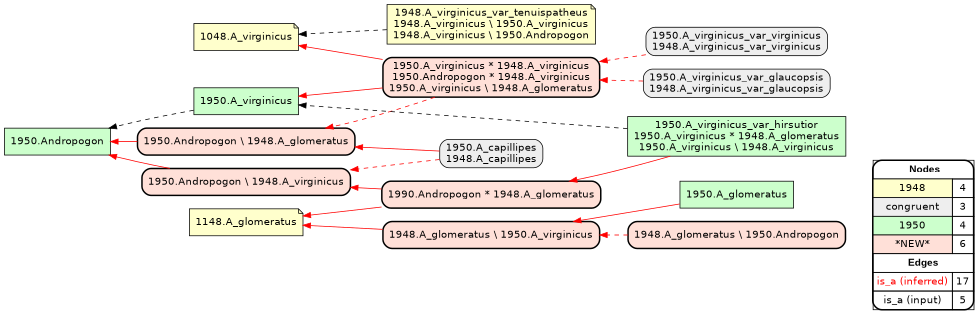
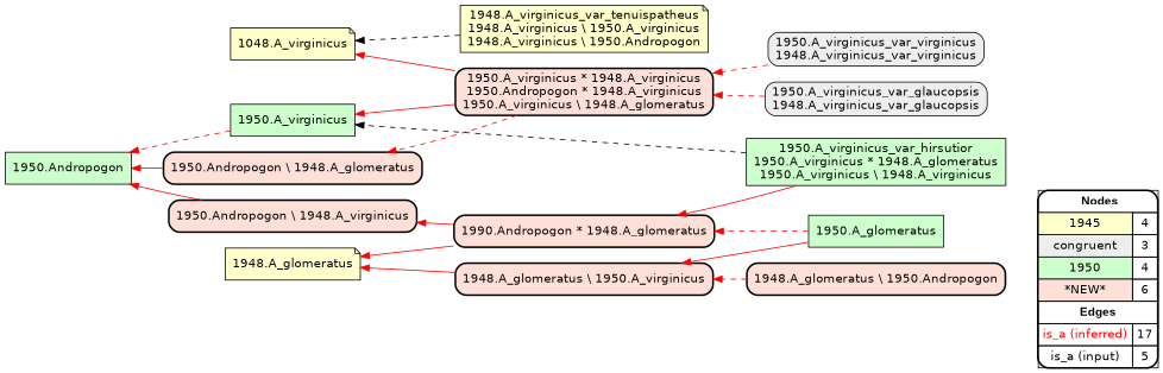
  digraph {
    rankdir=RL
    node [fillcolor="#FFE0D8" fontname=helvetica shape=box style="filled,rounded,bold"]
    edge [arrowhead=normal color="#FF0000" constraint=true penwidth=1 style=dashed]
-   n1 [fillcolor=white label=<   <TABLE BORDER="0" CELLBORDER="1" CELLSPACING="0" CELLPADDING="4">  <TR> <TD COLSPAN="2"><font face="Arial Black"> Nodes</font></TD> </TR>  <TR>   <TD bgcolor="#FFFFCC" fontname="helvetica">1948</TD>   <TD>4</TD>   </TR>  <TR>   <TD bgcolor="#EEEEEE" fontname="helvetica">congruent</TD>   <TD>3</TD>   </TR>  <TR>   <TD bgcolor="#CCFFCC" fontname="helvetica">1950</TD>   <TD>4</TD>   </TR>  <TR>   <TD bgcolor="#FFE0D8" fontname="helvetica">*NEW*</TD>   <TD>6</TD>   </TR>  <TR> <TD COLSPAN="2"><font face = "Arial Black"> Edges </font></TD> </TR>  <TR>   <TD><font color ="#FF0000">is_a (inferred)</font></TD><TD>17</TD> </TR> <TR>   <TD><font color ="#000000">is_a (input)</font></TD><TD>5</TD> </TR> </TABLE>   > margin=0]
+   n1 [fillcolor=white label=<   <TABLE BORDER="0" CELLBORDER="1" CELLSPACING="0" CELLPADDING="4">  <TR> <TD COLSPAN="2"><font face="Arial Black"> Nodes</font></TD> </TR>  <TR>   <TD bgcolor="#FFFFCC" fontname="helvetica">1945</TD>   <TD>4</TD>   </TR>  <TR>   <TD bgcolor="#EEEEEE" fontname="helvetica">congruent</TD>   <TD>3</TD>   </TR>  <TR>   <TD bgcolor="#CCFFCC" fontname="helvetica">1950</TD>   <TD>4</TD>   </TR>  <TR>   <TD bgcolor="#FFE0D8" fontname="helvetica">*NEW*</TD>   <TD>6</TD>   </TR>  <TR> <TD COLSPAN="2"><font face = "Arial Black"> Edges </font></TD> </TR>  <TR>   <TD><font color ="#FF0000">is_a (inferred)</font></TD><TD>17</TD> </TR> <TR>   <TD><font color ="#000000">is_a (input)</font></TD><TD>5</TD> </TR> </TABLE>   > margin=0]
    n2 [fillcolor="#FFFFCC" label="1048.A_virginicus" shape=note style=filled]
-   "1948.A_glomeratus" [fillcolor="#FFFFCC" shape=note style=filled label="1148.A_glomeratus"]
+   "1948.A_glomeratus" [fillcolor="#FFFFCC" shape=note style=filled]
    "1948.A_virginicus_var_tenuispatheus\n1948.A_virginicus \\ 1950.A_virginicus\n1948.A_virginicus \\ 1950.Andropogon" [fillcolor="#FFFFCC" shape=note style=filled]
    "1950.A_virginicus_var_glaucopsis\n1948.A_virginicus_var_glaucopsis" [fillcolor="#EEEEEE" style="filled,rounded"]
    "1950.A_virginicus * 1948.A_virginicus\n1950.Andropogon * 1948.A_virginicus\n1950.A_virginicus \\ 1948.A_glomeratus"
    "1950.Andropogon \\ 1948.A_glomeratus"
    "1950.A_virginicus" [fillcolor="#CCFFCC" style=filled]
-   "1950.A_capillipes\n1948.A_capillipes" [fillcolor="#EEEEEE" style="filled,rounded"]
    "1950.Andropogon \\ 1948.A_virginicus"
    "1950.Andropogon" [fillcolor="#CCFFCC" style=filled]
    "1950.A_virginicus_var_virginicus\n1948.A_virginicus_var_virginicus" [fillcolor="#EEEEEE" style="filled,rounded"]
    "1950.A_virginicus_var_hirsutior\n1950.A_virginicus * 1948.A_glomeratus\n1950.A_virginicus \\ 1948.A_virginicus" [fillcolor="#CCFFCC" style=filled]
    n14 [label="1990.Andropogon * 1948.A_glomeratus"]
    "1950.A_glomeratus" [fillcolor="#CCFFCC" style=filled]
    "1948.A_glomeratus \\ 1950.A_virginicus"
    "1948.A_glomeratus \\ 1950.Andropogon"
    subgraph sub_1 {
      rank=source
      n1
    }
    "1948.A_virginicus_var_tenuispatheus\n1948.A_virginicus \\ 1950.A_virginicus\n1948.A_virginicus \\ 1950.Andropogon" -> n2 [color="#000000"]
    "1950.A_virginicus_var_glaucopsis\n1948.A_virginicus_var_glaucopsis" -> "1950.A_virginicus * 1948.A_virginicus\n1950.Andropogon * 1948.A_virginicus\n1950.A_virginicus \\ 1948.A_glomeratus"
    "1950.A_virginicus * 1948.A_virginicus\n1950.Andropogon * 1948.A_virginicus\n1950.A_virginicus \\ 1948.A_glomeratus" -> n2 [style=bold]
    "1950.A_virginicus * 1948.A_virginicus\n1950.Andropogon * 1948.A_virginicus\n1950.A_virginicus \\ 1948.A_glomeratus" -> "1950.Andropogon \\ 1948.A_glomeratus"
    "1950.A_virginicus * 1948.A_virginicus\n1950.Andropogon * 1948.A_virginicus\n1950.A_virginicus \\ 1948.A_glomeratus" -> "1950.A_virginicus" [style=solid]
    "1950.Andropogon \\ 1948.A_glomeratus" -> "1950.Andropogon" [style=bold]
-   "1950.A_virginicus" -> "1950.Andropogon" [color="#000000"]
-   "1950.A_capillipes\n1948.A_capillipes" -> "1950.Andropogon \\ 1948.A_glomeratus" [style=solid]
-   "1950.A_capillipes\n1948.A_capillipes" -> "1950.Andropogon \\ 1948.A_virginicus"
+   "1950.A_virginicus" -> "1950.Andropogon"
    "1950.Andropogon \\ 1948.A_virginicus" -> "1950.Andropogon" [style=solid]
    "1950.A_virginicus_var_virginicus\n1948.A_virginicus_var_virginicus" -> "1950.A_virginicus * 1948.A_virginicus\n1950.Andropogon * 1948.A_virginicus\n1950.A_virginicus \\ 1948.A_glomeratus"
    "1950.A_virginicus_var_hirsutior\n1950.A_virginicus * 1948.A_glomeratus\n1950.A_virginicus \\ 1948.A_virginicus" -> "1950.A_virginicus" [color="#000000"]
    "1950.A_virginicus_var_hirsutior\n1950.A_virginicus * 1948.A_glomeratus\n1950.A_virginicus \\ 1948.A_virginicus" -> n14 [style=bold]
    n14 -> "1948.A_glomeratus" [style=solid]
    n14 -> "1950.Andropogon \\ 1948.A_virginicus" [style=solid]
+   "1950.A_glomeratus" -> n14
    "1950.A_glomeratus" -> "1948.A_glomeratus \\ 1950.A_virginicus" [style=solid]
    "1948.A_glomeratus \\ 1950.A_virginicus" -> "1948.A_glomeratus" [style=bold]
    "1948.A_glomeratus \\ 1950.Andropogon" -> "1948.A_glomeratus \\ 1950.A_virginicus"
  }
